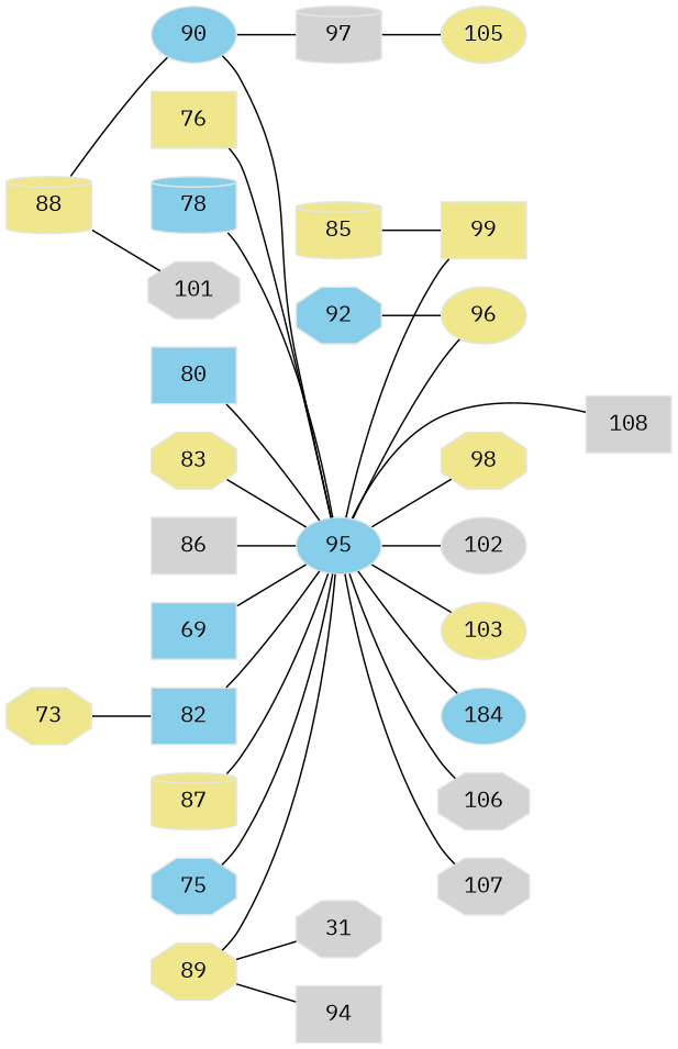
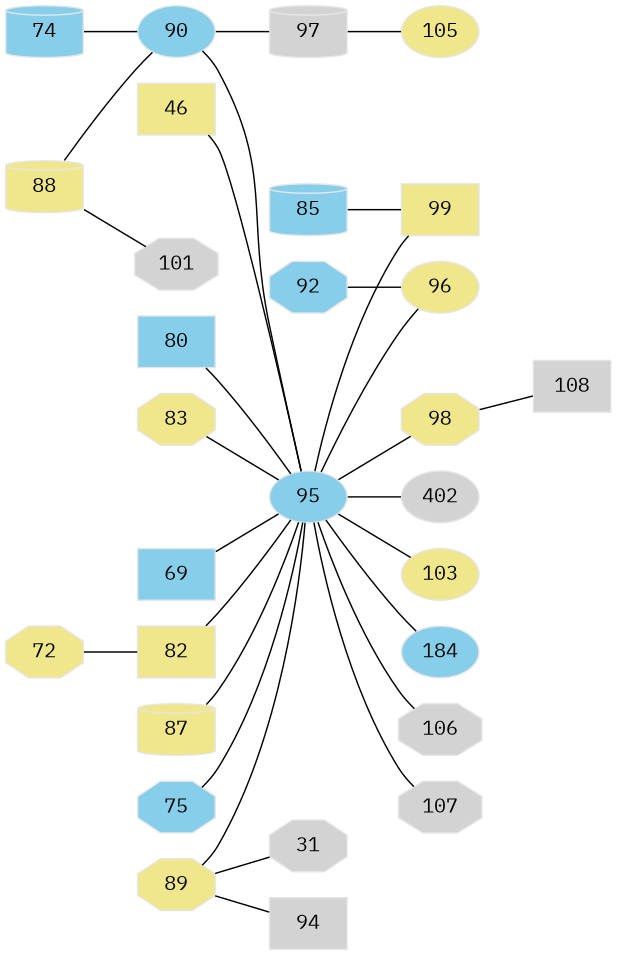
  graph {
    fontname="IBM Plex Mono"
    rankdir=LR
    node [color=gray90 fillcolor=khaki fontname="IBM Plex Mono" shape=octagon style=filled]
    edge [fontname="IBM Plex Mono"]
    95 [fillcolor=skyblue shape=ellipse super="+21+57+33+25+43+32+49+55+13+81+18+19+20+41+31+54+42+44+45+58+59+93+60+61+62+66+77"]
    99 [shape=box super="+79"]
    96 [shape=ellipse super="+84"]
    98
-   102 [fillcolor=lightgrey shape=ellipse]
+   102 [fillcolor=lightgrey shape=ellipse label=402]
    103 [shape=ellipse]
    n7 [fillcolor=skyblue label=184 shape=ellipse super="+12+50"]
    106 [fillcolor=lightgrey]
    107 [fillcolor=lightgrey]
    108 [fillcolor=lightgrey shape=box]
    69 [fillcolor=skyblue shape=box]
-   82 [fillcolor=skyblue shape=box super="+65"]
-   73
+   82 [shape=box super="+65"]
+   73 [label=72]
    90 [fillcolor=skyblue shape=ellipse super="+37+52+38"]
    97 [fillcolor=lightgrey shape=cylinder]
+   74 [fillcolor=skyblue shape=cylinder]
    75 [fillcolor=skyblue super="+34+53"]
-   76 [shape=box]
-   78 [fillcolor=skyblue shape=cylinder]
+   76 [shape=box label=46]
    80 [fillcolor=skyblue shape=box]
    83
-   85 [shape=cylinder]
-   86 [fillcolor=lightgrey shape=box]
+   85 [fillcolor=skyblue shape=cylinder]
    87 [shape=cylinder super="+47"]
    88 [shape=cylinder]
    101 [fillcolor=lightgrey]
    89 [super="+72"]
    n28 [fillcolor=lightgrey label=31]
    94 [fillcolor=lightgrey shape=box]
    105 [shape=ellipse]
    92 [fillcolor=skyblue]
    95 -- 99
    95 -- 96
    95 -- 98
    95 -- 102
    95 -- 103
    95 -- n7
    95 -- 106
    95 -- 107
-   95 -- 108
+   98 -- 108
    69 -- 95
    82 -- 95
    73 -- 82
    90 -- 95
    90 -- 97
    97 -- 105
+   74 -- 90
    75 -- 95
    76 -- 95
-   78 -- 95
    80 -- 95
    83 -- 95
    85 -- 99
-   86 -- 95
    87 -- 95
    88 -- 90
    88 -- 101
    89 -- 95
    89 -- n28
    89 -- 94
    92 -- 96
  }
